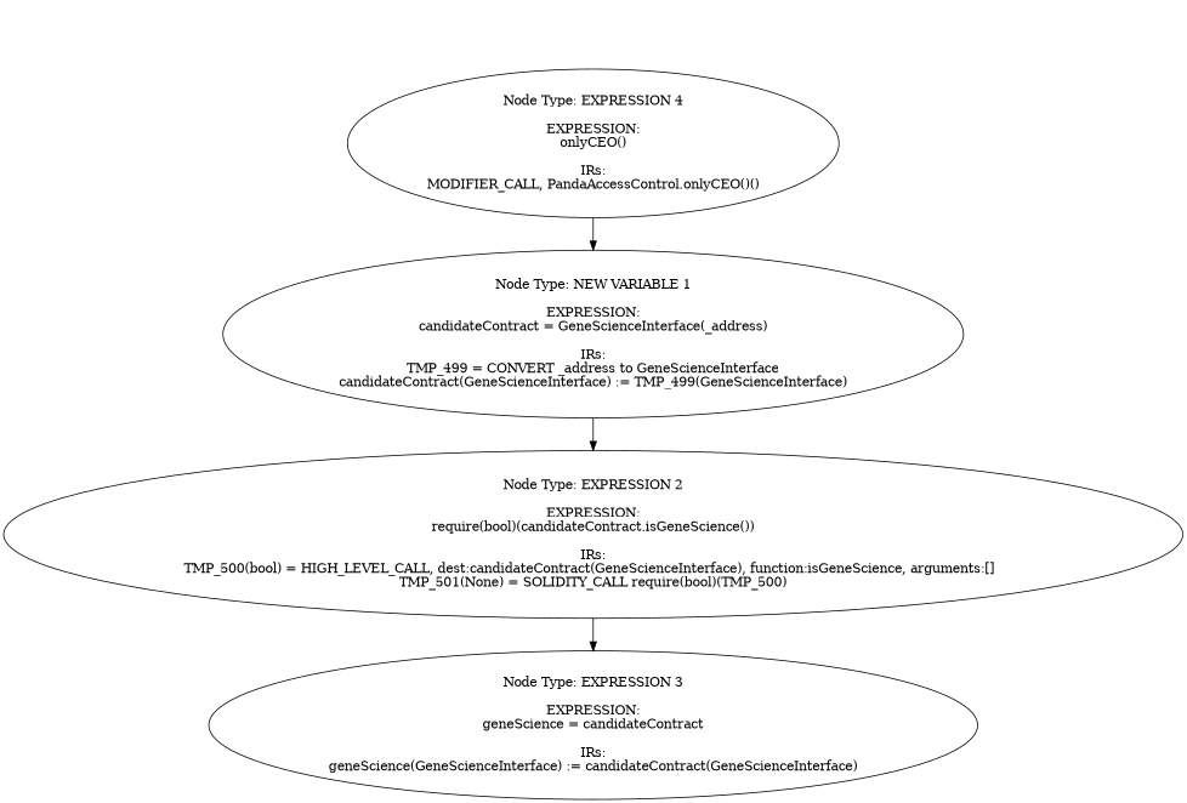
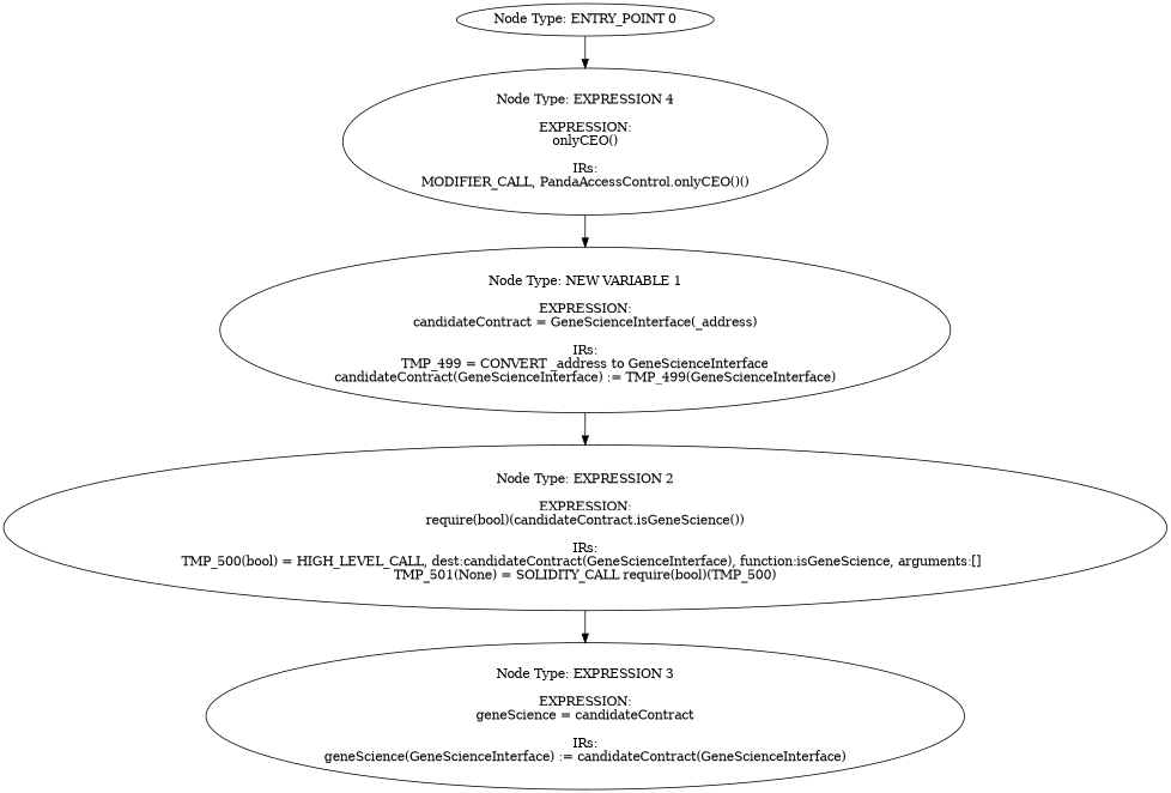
  digraph {
+   n1 [label="Node Type: ENTRY_POINT 0\n"]
    n2 [label="Node Type: EXPRESSION 4\n\nEXPRESSION:\nonlyCEO()\n\nIRs:\nMODIFIER_CALL, PandaAccessControl.onlyCEO()()"]
    n3 [label="Node Type: NEW VARIABLE 1\n\nEXPRESSION:\ncandidateContract = GeneScienceInterface(_address)\n\nIRs:\nTMP_499 = CONVERT _address to GeneScienceInterface\ncandidateContract(GeneScienceInterface) := TMP_499(GeneScienceInterface)"]
    n4 [label="Node Type: EXPRESSION 2\n\nEXPRESSION:\nrequire(bool)(candidateContract.isGeneScience())\n\nIRs:\nTMP_500(bool) = HIGH_LEVEL_CALL, dest:candidateContract(GeneScienceInterface), function:isGeneScience, arguments:[]  \nTMP_501(None) = SOLIDITY_CALL require(bool)(TMP_500)"]
    n5 [label="Node Type: EXPRESSION 3\n\nEXPRESSION:\ngeneScience = candidateContract\n\nIRs:\ngeneScience(GeneScienceInterface) := candidateContract(GeneScienceInterface)"]
+   n1 -> n2
    n2 -> n3
    n3 -> n4
    n4 -> n5
  }
